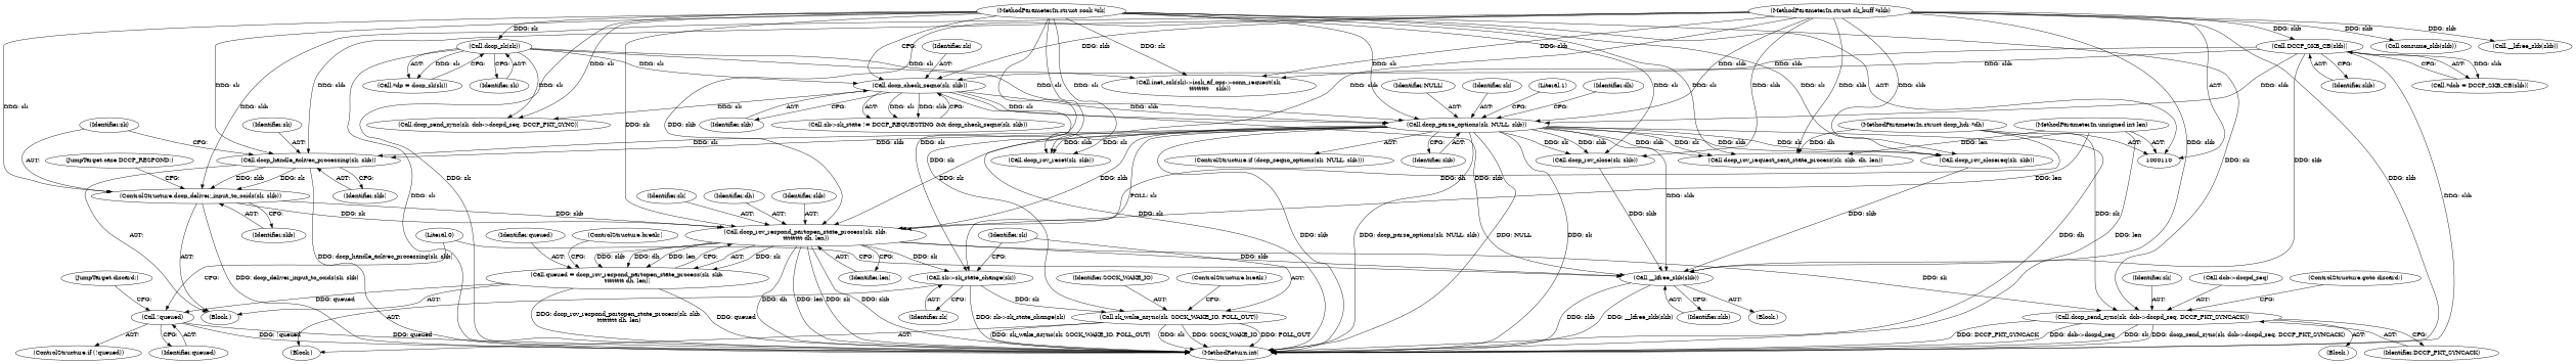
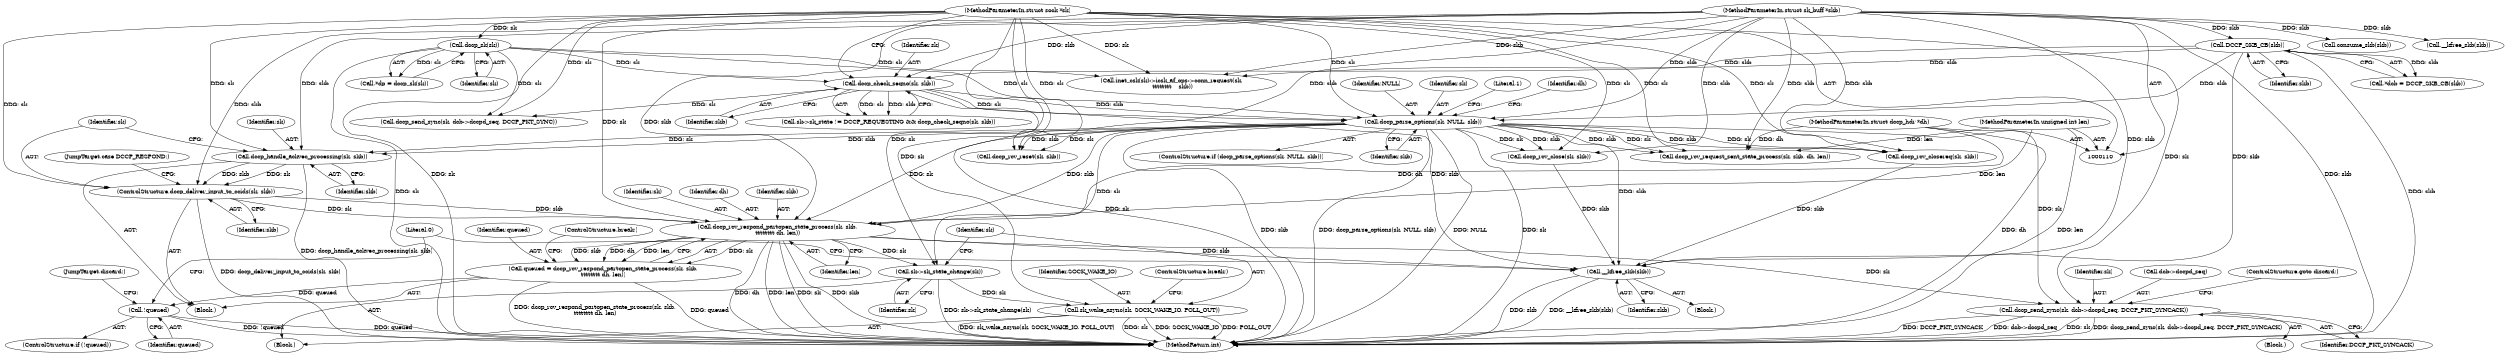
  digraph {
    n1 [label="(Call,dccp_rcv_respond_partopen_state_process(sk, skb,\n\t\t\t\t\t\t\t\t dh, len))"]
    n2 [label="(Call,queued = dccp_rcv_respond_partopen_state_process(sk, skb,\n\t\t\t\t\t\t\t\t dh, len))"]
    n3 [label="(Call,sk->sk_state_change(sk))"]
    n4 [label="(Call,dccp_send_sync(sk, dcb->dccpd_seq, DCCP_PKT_SYNCACK))"]
    n5 [label="(Call,__kfree_skb(skb))"]
    n6 [label="(Identifier,len)"]
    n7 [label="(MethodReturn,int)"]
    n8 [label="(Block,)"]
    n9 [label="(Call,!queued)"]
    n10 [label="(Call,sk_wake_async(sk, SOCK_WAKE_IO, POLL_OUT))"]
    n11 [label="(Block,)"]
    n12 [label="(Identifier,sk)"]
    n13 [label="(Block,)"]
    n14 [label="(Identifier,DCCP_PKT_SYNCACK)"]
    n15 [label="(Identifier,skb)"]
    n16 [label="(Block,)"]
    n17 [label="(Call,dccp_parse_options(sk, NULL, skb))"]
    n18 [label="(Call,dccp_handle_ackvec_processing(sk, skb))"]
-   n19 [label="(ControlStructure,if (dccp_seqno_options(sk, NULL, skb)))"]
+   n19 [label="(ControlStructure,if (dccp_parse_options(sk, NULL, skb)))"]
    n20 [label="(Call,dccp_rcv_close(sk, skb))"]
    n21 [label="(Call,dccp_rcv_reset(sk, skb))"]
    n22 [label="(Identifier,skb)"]
    n23 [label="(Call,dccp_rcv_closereq(sk, skb))"]
    n24 [label="(Call,dccp_rcv_request_sent_state_process(sk, skb, dh, len))"]
    n25 [label="(ControlStructure,dccp_deliver_input_to_ccids(sk, skb))"]
    n26 [label="(Identifier,skb)"]
    n27 [label="(Call,dccp_check_seqno(sk, skb))"]
    n28 [label="(Identifier,skb)"]
    n29 [label="(Call,dccp_send_sync(sk, dcb->dccpd_seq, DCCP_PKT_SYNC))"]
    n30 [label="(Call,sk->sk_state != DCCP_REQUESTING && dccp_check_seqno(sk, skb))"]
    n31 [label="(Call,dccp_sk(sk))"]
    n32 [label="(Identifier,sk)"]
    n33 [label="(Call,*dp = dccp_sk(sk))"]
    n34 [label="(Call,inet_csk(sk)->icsk_af_ops->conn_request(sk,\n \t\t\t\t\t\t\t\t    skb))"]
    n35 [label="(MethodParameterIn,struct sock *sk)"]
    1000110
    n37 [label="(Identifier,skb)"]
    n38 [label="(Call,DCCP_SKB_CB(skb))"]
    n39 [label="(Call,*dcb = DCCP_SKB_CB(skb))"]
    n40 [label="(Identifier,skb)"]
    n41 [label="(MethodParameterIn,struct sk_buff *skb)"]
    n42 [label="(Call,consume_skb(skb))"]
    n43 [label="(Call,__kfree_skb(skb))"]
    n44 [label="(MethodParameterIn,struct dccp_hdr *dh)"]
    n45 [label="(MethodParameterIn,unsigned int len)"]
    n46 [label="(Identifier,queued)"]
    n47 [label="(ControlStructure,if (!queued))"]
    n48 [label="(Identifier,sk)"]
    n49 [label="(Identifier,sk)"]
    n50 [label="(Identifier,queued)"]
    n51 [label="(Identifier,sk)"]
    n52 [label="(Identifier,dh)"]
    n53 [label="(Identifier,dh)"]
    n54 [label="(Identifier,skb)"]
    n55 [label="(Identifier,NULL)"]
    n56 [label="(Call,dcb->dccpd_seq)"]
    n57 [label="(JumpTarget,discard:)"]
    n58 [label="(ControlStructure,goto discard;)"]
    n59 [label="(Identifier,SOCK_WAKE_IO)"]
    n60 [label="(JumpTarget,case DCCP_RESPOND:)"]
    n61 [label="(ControlStructure,break;)"]
    n62 [label="(Identifier,sk)"]
    n63 [label="(Identifier,sk)"]
    n64 [label="(Identifier,sk)"]
    n65 [label="(ControlStructure,break;)"]
    n66 [label="(Literal,0)"]
    n67 [label="(Literal,1)"]
    n68 [label="(Identifier,sk)"]
    n1 -> n2 [label="AST: "]
    n1 -> n2 [label="DDG: sk"]
    n1 -> n2 [label="DDG: skb"]
    n1 -> n2 [label="DDG: dh"]
    n1 -> n2 [label="DDG: len"]
    n1 -> n3 [label="DDG: sk"]
    n1 -> n4 [label="DDG: sk"]
    n1 -> n5 [label="DDG: skb"]
    n1 -> n6 [label="CFG: "]
    n1 -> n7 [label="DDG: dh"]
    n1 -> n7 [label="DDG: len"]
    n1 -> n7 [label="DDG: sk"]
    n1 -> n7 [label="DDG: skb"]
    n2 -> n1 [label="CFG: "]
    n2 -> n7 [label="DDG: dccp_rcv_respond_partopen_state_process(sk, skb,\n\t\t\t\t\t\t\t\t dh, len)"]
    n2 -> n7 [label="DDG: queued"]
    n2 -> n8 [label="AST: "]
    n2 -> n9 [label="DDG: queued"]
    n3 -> n7 [label="DDG: sk->sk_state_change(sk)"]
    n3 -> n10 [label="DDG: sk"]
    n3 -> n11 [label="AST: "]
    n3 -> n12 [label="CFG: "]
    n4 -> n7 [label="DDG: dcb->dccpd_seq"]
    n4 -> n7 [label="DDG: sk"]
    n4 -> n7 [label="DDG: dccp_send_sync(sk, dcb->dccpd_seq, DCCP_PKT_SYNCACK)"]
    n4 -> n7 [label="DDG: DCCP_PKT_SYNCACK"]
    n4 -> n13 [label="AST: "]
    n4 -> n14 [label="CFG: "]
    n5 -> n7 [label="DDG: skb"]
    n5 -> n7 [label="DDG: __kfree_skb(skb)"]
    n5 -> n15 [label="CFG: "]
    n5 -> n16 [label="AST: "]
    n6 -> n1 [label="AST: "]
    n9 -> n7 [label="DDG: queued"]
    n9 -> n7 [label="DDG: !queued"]
    n9 -> n46 [label="CFG: "]
    n9 -> n47 [label="AST: "]
    n10 -> n7 [label="DDG: POLL_OUT"]
    n10 -> n7 [label="DDG: sk_wake_async(sk, SOCK_WAKE_IO, POLL_OUT)"]
    n10 -> n7 [label="DDG: sk"]
    n10 -> n7 [label="DDG: SOCK_WAKE_IO"]
    n10 -> n11 [label="AST: "]
    n12 -> n3 [label="AST: "]
    n14 -> n4 [label="AST: "]
    n15 -> n5 [label="AST: "]
    n17 -> n1 [label="DDG: sk"]
    n17 -> n1 [label="DDG: skb"]
-   n17 -> n3 [label="POLL: sk"]
+   n17 -> n3 [label="DDG: sk"]
    n17 -> n4 [label="DDG: sk"]
    n17 -> n5 [label="DDG: skb"]
    n17 -> n7 [label="DDG: sk"]
    n17 -> n7 [label="DDG: skb"]
    n17 -> n7 [label="DDG: dccp_parse_options(sk, NULL, skb)"]
    n17 -> n7 [label="DDG: NULL"]
    n17 -> n18 [label="DDG: sk"]
    n17 -> n18 [label="DDG: skb"]
    n17 -> n19 [label="AST: "]
    n17 -> n20 [label="DDG: sk"]
    n17 -> n20 [label="DDG: skb"]
    n17 -> n21 [label="DDG: sk"]
    n17 -> n21 [label="DDG: skb"]
    n17 -> n22 [label="CFG: "]
    n17 -> n23 [label="DDG: sk"]
    n17 -> n23 [label="DDG: skb"]
    n17 -> n24 [label="DDG: sk"]
    n17 -> n24 [label="DDG: skb"]
    n18 -> n7 [label="DDG: dccp_handle_ackvec_processing(sk, skb)"]
    n18 -> n8 [label="AST: "]
    n18 -> n25 [label="DDG: sk"]
    n18 -> n25 [label="DDG: skb"]
    n18 -> n26 [label="CFG: "]
    n20 -> n5 [label="DDG: skb"]
    n22 -> n17 [label="AST: "]
    n23 -> n5 [label="DDG: skb"]
    n25 -> n1 [label="DDG: sk"]
    n25 -> n1 [label="DDG: skb"]
    n25 -> n7 [label="DDG: dccp_deliver_input_to_ccids(sk, skb)"]
    n25 -> n8 [label="AST: "]
    n25 -> n37 [label="CFG: "]
    n26 -> n18 [label="AST: "]
    n27 -> n5 [label="DDG: skb"]
    n27 -> n7 [label="DDG: sk"]
    n27 -> n17 [label="DDG: sk"]
    n27 -> n17 [label="DDG: skb"]
    n27 -> n28 [label="CFG: "]
    n27 -> n29 [label="DDG: sk"]
    n27 -> n30 [label="AST: "]
    n27 -> n30 [label="DDG: sk"]
    n27 -> n30 [label="DDG: skb"]
    n28 -> n27 [label="AST: "]
    n30 -> n27 [label="CFG: "]
    n31 -> n7 [label="DDG: sk"]
    n31 -> n17 [label="DDG: sk"]
    n31 -> n27 [label="DDG: sk"]
    n31 -> n29 [label="DDG: sk"]
    n31 -> n32 [label="CFG: "]
    n31 -> n33 [label="AST: "]
    n31 -> n33 [label="DDG: sk"]
    n31 -> n34 [label="DDG: sk"]
    n32 -> n31 [label="AST: "]
    n33 -> n31 [label="CFG: "]
    n35 -> n1 [label="DDG: sk"]
    n35 -> n3 [label="DDG: sk"]
    n35 -> n4 [label="DDG: sk"]
    n35 -> n7 [label="DDG: sk"]
    n35 -> n10 [label="DDG: sk"]
    n35 -> n17 [label="DDG: sk"]
    n35 -> n18 [label="DDG: sk"]
    n35 -> n20 [label="DDG: sk"]
    n35 -> n21 [label="DDG: sk"]
    n35 -> n23 [label="DDG: sk"]
    n35 -> n24 [label="DDG: sk"]
    n35 -> n25 [label="DDG: sk"]
    n35 -> n27 [label="CFG: "]
    n35 -> n29 [label="DDG: sk"]
    n35 -> n31 [label="DDG: sk"]
    n35 -> n34 [label="DDG: sk"]
    n35 -> 1000110 [label="AST: "]
    n37 -> n25 [label="AST: "]
    n38 -> n5 [label="DDG: skb"]
    n38 -> n7 [label="DDG: skb"]
    n38 -> n17 [label="DDG: skb"]
    n38 -> n27 [label="DDG: skb"]
    n38 -> n34 [label="DDG: skb"]
    n38 -> n39 [label="AST: "]
    n38 -> n39 [label="DDG: skb"]
    n38 -> n40 [label="CFG: "]
    n39 -> n38 [label="CFG: "]
    n40 -> n38 [label="AST: "]
    n41 -> n1 [label="DDG: skb"]
    n41 -> n5 [label="DDG: skb"]
    n41 -> n7 [label="DDG: skb"]
    n41 -> n17 [label="DDG: skb"]
    n41 -> n18 [label="DDG: skb"]
    n41 -> n20 [label="DDG: skb"]
    n41 -> n21 [label="DDG: skb"]
    n41 -> n23 [label="DDG: skb"]
    n41 -> n24 [label="DDG: skb"]
    n41 -> n25 [label="DDG: skb"]
    n41 -> n27 [label="DDG: skb"]
    n41 -> n34 [label="DDG: skb"]
    n41 -> 1000110 [label="AST: "]
    n41 -> n38 [label="DDG: skb"]
    n41 -> n42 [label="DDG: skb"]
    n41 -> n43 [label="DDG: skb"]
    n44 -> n1 [label="DDG: dh"]
    n44 -> n7 [label="DDG: dh"]
    n44 -> n24 [label="DDG: dh"]
    n44 -> 1000110 [label="AST: "]
    n45 -> n1 [label="DDG: len"]
    n45 -> n7 [label="DDG: len"]
    n45 -> n24 [label="DDG: len"]
    n45 -> 1000110 [label="AST: "]
    n46 -> n9 [label="AST: "]
    n48 -> n1 [label="AST: "]
    n49 -> n4 [label="AST: "]
    n50 -> n2 [label="AST: "]
    n51 -> n3 [label="CFG: "]
    n51 -> n10 [label="AST: "]
    n52 -> n17 [label="CFG: "]
    n53 -> n1 [label="AST: "]
    n54 -> n1 [label="AST: "]
    n55 -> n17 [label="AST: "]
    n56 -> n4 [label="AST: "]
    n57 -> n9 [label="CFG: "]
    n58 -> n4 [label="CFG: "]
    n59 -> n10 [label="AST: "]
    n60 -> n25 [label="CFG: "]
    n61 -> n2 [label="CFG: "]
    n62 -> n18 [label="AST: "]
    n63 -> n17 [label="AST: "]
    n64 -> n27 [label="AST: "]
    n65 -> n10 [label="CFG: "]
    n66 -> n5 [label="CFG: "]
    n66 -> n9 [label="CFG: "]
    n67 -> n17 [label="CFG: "]
    n68 -> n18 [label="CFG: "]
    n68 -> n25 [label="AST: "]
  }
